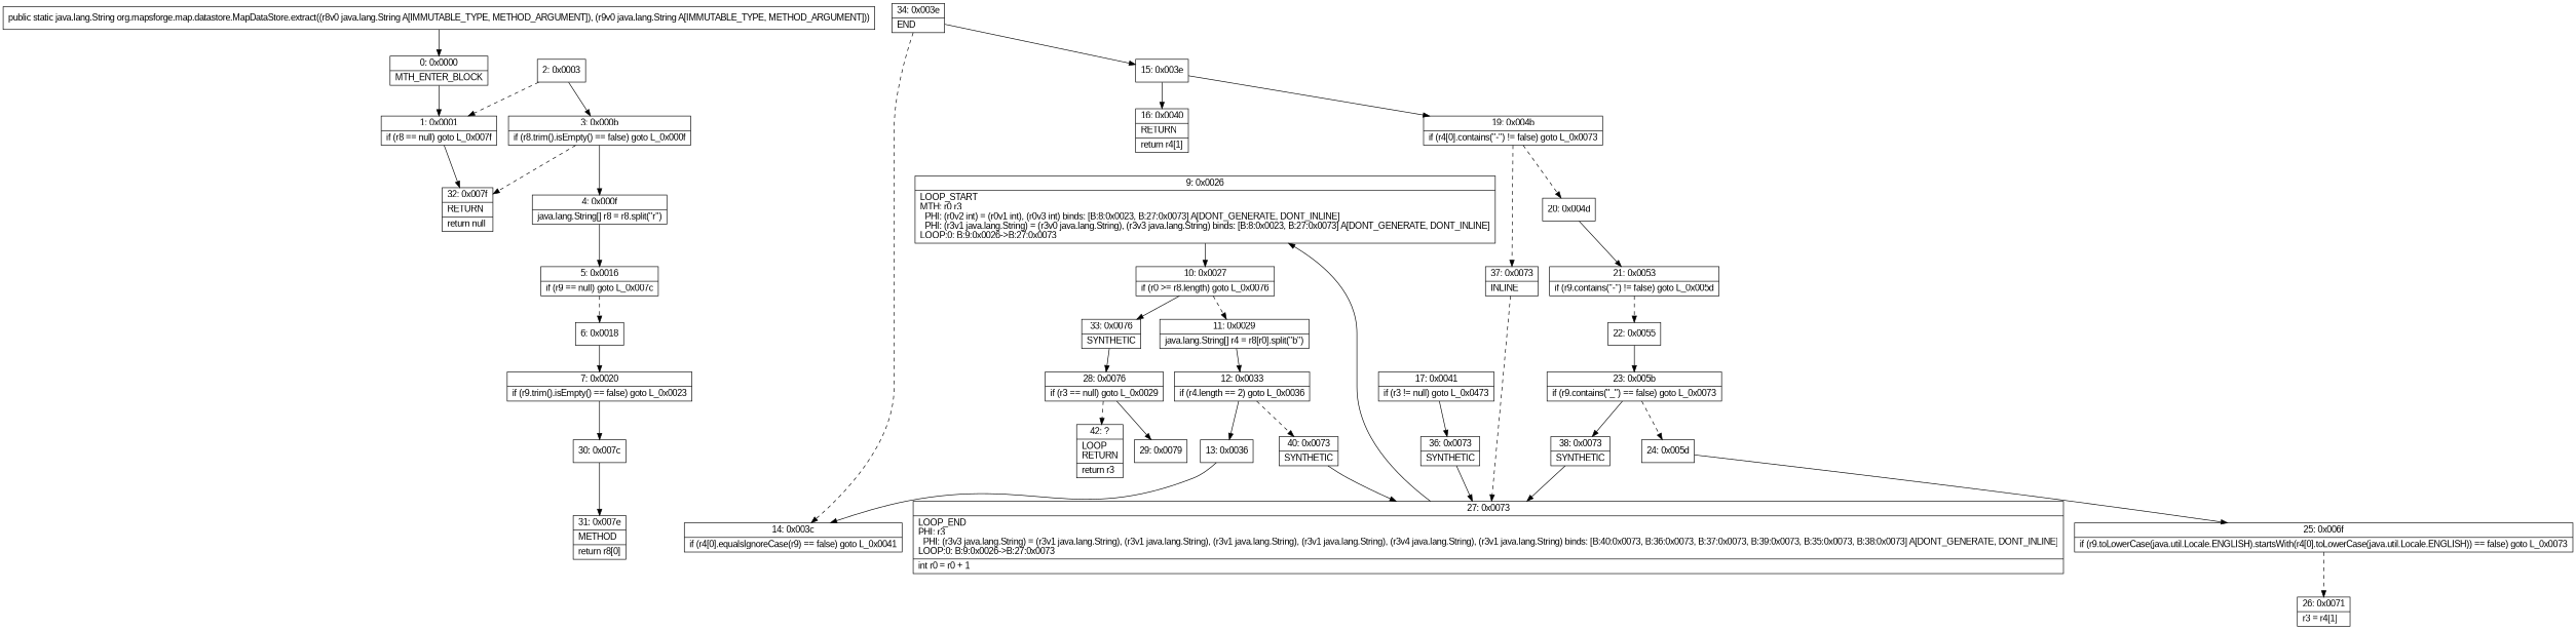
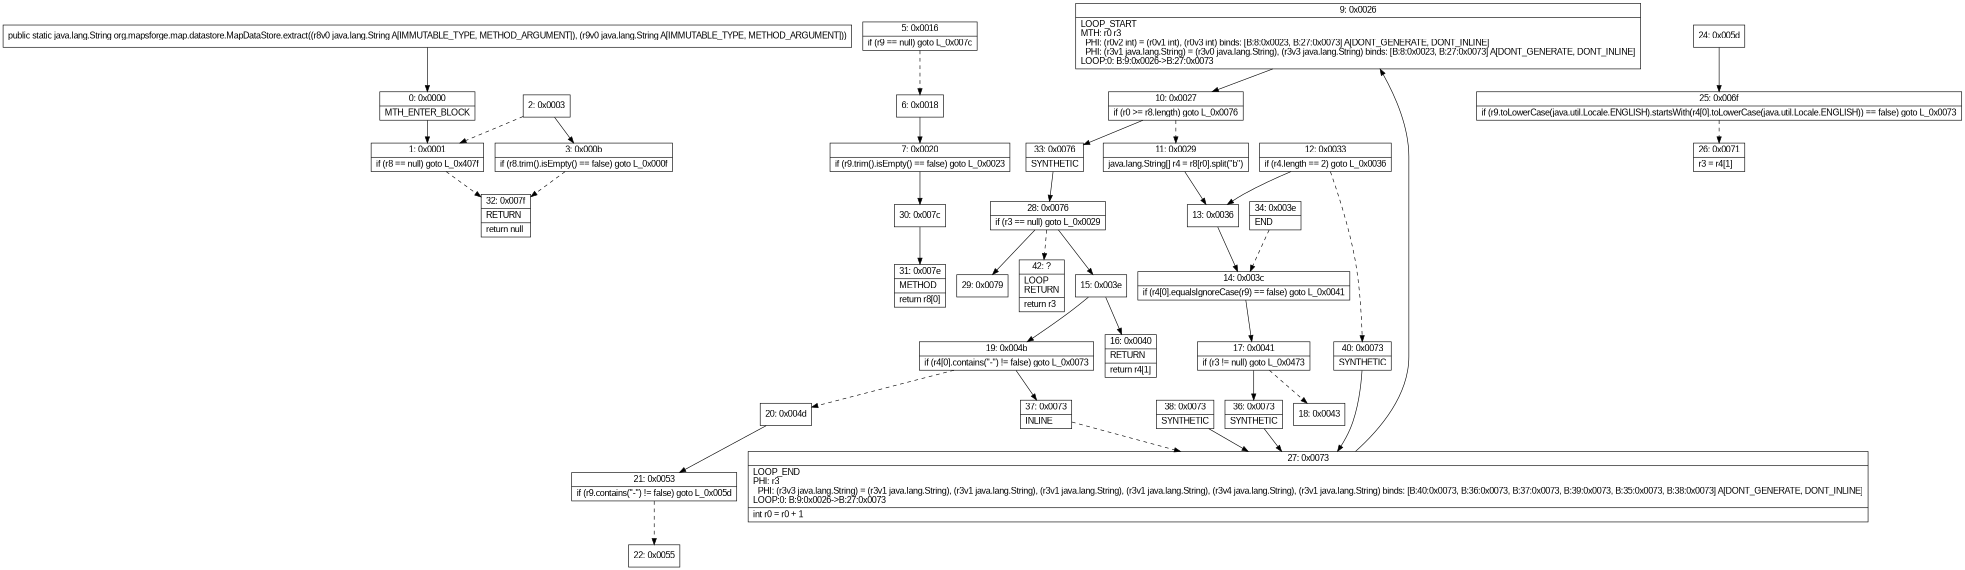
  digraph {
    fontname="Liberation Sans"
    node [fontname="Liberation Sans" shape=record]
    edge [fontname="Liberation Sans"]
    n1 [label="{0\:\ 0x0000|MTH_ENTER_BLOCK\l}"]
-   n2 [label="{1\:\ 0x0001|if (r8 == null) goto L_0x007f\l}"]
+   n2 [label="{1\:\ 0x0001|if (r8 == null) goto L_0x407f\l}"]
    n3 [label="{32\:\ 0x007f|RETURN\l|return null\l}"]
    n4 [label="{2\:\ 0x0003}"]
    n5 [label="{3\:\ 0x000b|if (r8.trim().isEmpty() == false) goto L_0x000f\l}"]
-   n6 [label="{4\:\ 0x000f|java.lang.String[] r8 = r8.split(\"r\")\l}"]
    n7 [label="{5\:\ 0x0016|if (r9 == null) goto L_0x007c\l}"]
    n8 [label="{6\:\ 0x0018}"]
    n9 [label="{7\:\ 0x0020|if (r9.trim().isEmpty() == false) goto L_0x0023\l}"]
    n10 [label="{30\:\ 0x007c}"]
    n11 [label="{31\:\ 0x007e|METHOD\l|return r8[0]\l}"]
    n12 [label="{9\:\ 0x0026|LOOP_START\lMTH: r0 r3 \l  PHI: (r0v2 int) = (r0v1 int), (r0v3 int) binds: [B:8:0x0023, B:27:0x0073] A[DONT_GENERATE, DONT_INLINE]\l  PHI: (r3v1 java.lang.String) = (r3v0 java.lang.String), (r3v3 java.lang.String) binds: [B:8:0x0023, B:27:0x0073] A[DONT_GENERATE, DONT_INLINE]\lLOOP:0: B:9:0x0026\-\>B:27:0x0073\l}"]
    n13 [label="{10\:\ 0x0027|if (r0 \>= r8.length) goto L_0x0076\l}"]
    n14 [label="{11\:\ 0x0029|java.lang.String[] r4 = r8[r0].split(\"b\")\l}"]
    n15 [label="{33\:\ 0x0076|SYNTHETIC\l}"]
    n16 [label="{12\:\ 0x0033|if (r4.length == 2) goto L_0x0036\l}"]
    n17 [label="{28\:\ 0x0076|if (r3 == null) goto L_0x0029\l}"]
    n18 [label="{13\:\ 0x0036}"]
    n19 [label="{40\:\ 0x0073|SYNTHETIC\l}"]
    n20 [label="{14\:\ 0x003c|if (r4[0].equalsIgnoreCase(r9) == false) goto L_0x0041\l}"]
    n21 [label="{27\:\ 0x0073|LOOP_END\lPHI: r3 \l  PHI: (r3v3 java.lang.String) = (r3v1 java.lang.String), (r3v1 java.lang.String), (r3v1 java.lang.String), (r3v1 java.lang.String), (r3v4 java.lang.String), (r3v1 java.lang.String) binds: [B:40:0x0073, B:36:0x0073, B:37:0x0073, B:39:0x0073, B:35:0x0073, B:38:0x0073] A[DONT_GENERATE, DONT_INLINE]\lLOOP:0: B:9:0x0026\-\>B:27:0x0073\l|int r0 = r0 + 1\l}"]
    n22 [label="{17\:\ 0x0041|if (r3 != null) goto L_0x0473\l}"]
+   n23 [label="{18\:\ 0x0043}"]
    n24 [label="{36\:\ 0x0073|SYNTHETIC\l}"]
    n25 [label="{34\:\ 0x003e|END\l}"]
    n26 [label="{15\:\ 0x003e}"]
    n27 [label="{16\:\ 0x0040|RETURN\l|return r4[1]\l}"]
    n28 [label="{19\:\ 0x004b|if (r4[0].contains(\"\-\") != false) goto L_0x0073\l}"]
    n29 [label="{20\:\ 0x004d}"]
    n30 [label="{37\:\ 0x0073|INLINE\l}"]
    n31 [label="{21\:\ 0x0053|if (r9.contains(\"\-\") != false) goto L_0x005d\l}"]
    n32 [label="{22\:\ 0x0055}"]
-   n33 [label="{23\:\ 0x005b|if (r9.contains(\"_\") == false) goto L_0x0073\l}"]
    n34 [label="{24\:\ 0x005d}"]
    n35 [label="{25\:\ 0x006f|if (r9.toLowerCase(java.util.Locale.ENGLISH).startsWith(r4[0].toLowerCase(java.util.Locale.ENGLISH)) == false) goto L_0x0073\l}"]
    n36 [label="{38\:\ 0x0073|SYNTHETIC\l}"]
    n37 [label="{26\:\ 0x0071|r3 = r4[1]\l}"]
    n38 [label="{29\:\ 0x0079}"]
    n39 [label="{42\:\ ?|LOOP\lRETURN\l|return r3\l}"]
    n40 [label="{public static java.lang.String org.mapsforge.map.datastore.MapDataStore.extract((r8v0 java.lang.String A[IMMUTABLE_TYPE, METHOD_ARGUMENT]), (r9v0 java.lang.String A[IMMUTABLE_TYPE, METHOD_ARGUMENT])) }"]
    n1 -> n2
-   n2 -> n3
+   n2 -> n3 [style=dashed]
    n4 -> n2 [style=dashed]
    n4 -> n5
    n5 -> n3 [style=dashed]
-   n5 -> n6
-   n6 -> n7
    n7 -> n8 [style=dashed]
    n8 -> n9
    n9 -> n10 [style=solid]
    n10 -> n11
    n12 -> n13
    n13 -> n14 [style=dashed]
    n13 -> n15
-   n14 -> n16
+   n14 -> n18
    n15 -> n17
    n16 -> n18
    n16 -> n19 [style=dashed]
    n17 -> n38
    n17 -> n39 [style=dashed]
    n18 -> n20
    n19 -> n21
+   n20 -> n22
    n21 -> n12
+   n22 -> n23 [style=dashed]
    n22 -> n24
    n24 -> n21
    n25 -> n20 [style=dashed]
-   n25 -> n26
+   n17 -> n26
    n26 -> n27
    n26 -> n28
    n28 -> n29 [style=dashed]
-   n28 -> n30 [style=dashed]
+   n28 -> n30
    n29 -> n31
    n30 -> n21 [style=dashed]
    n31 -> n32 [style=dashed]
-   n32 -> n33
-   n33 -> n34 [style=dashed]
-   n33 -> n36
    n34 -> n35
    n35 -> n37 [style=dashed]
    n36 -> n21
    n40 -> n1
  }
